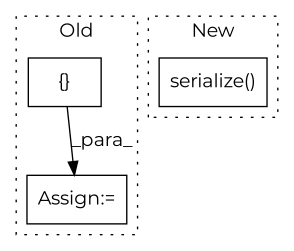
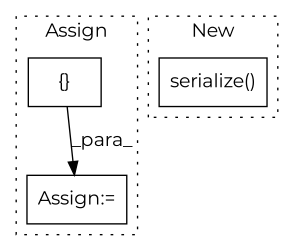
  digraph {
    fontname=Montserrat
    node [shape=box fontname=Montserrat]
    n1 [a=59 l="2,1" label="{}" s="2439,2439"]
    n2 [a=68 l=3 label="Assign:=" s=2436]
    n3 [a=75 l="24,1" label="serialize()" s="4357,4396"]
    subgraph cluster_1 {
-     label=Old
+     label=Assign
      style=dotted
      n1
      n2
    }
    subgraph cluster_2 {
      label=New
      style=dotted
      n3
    }
    n1 -> n2 [label=_para_ fontname=Montserrat]
  }
